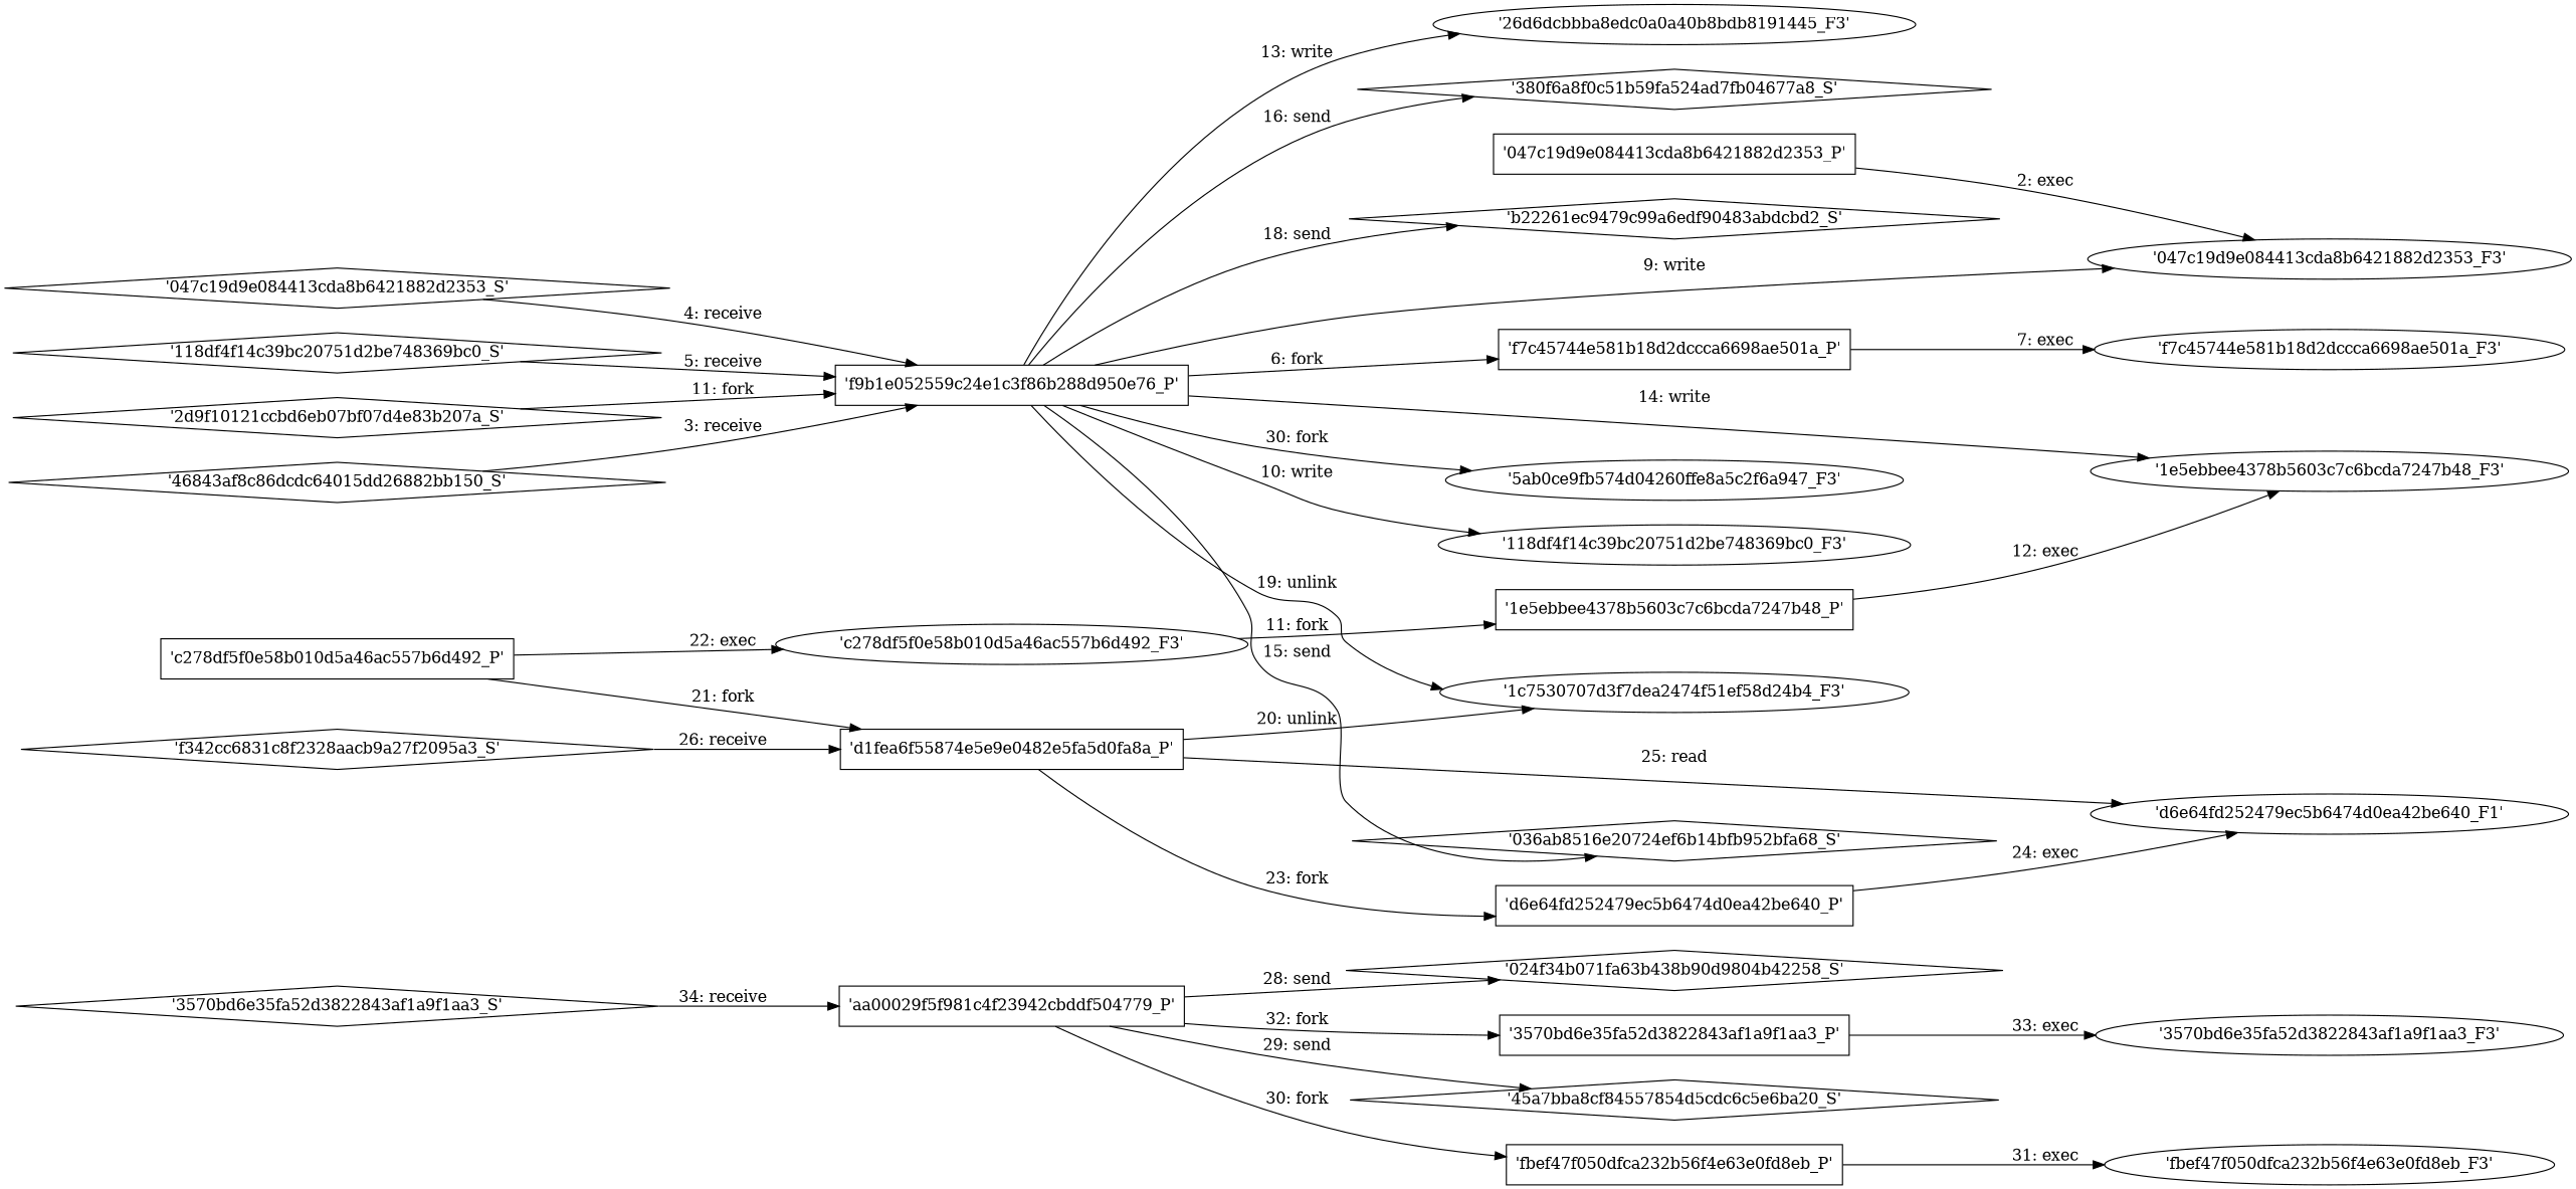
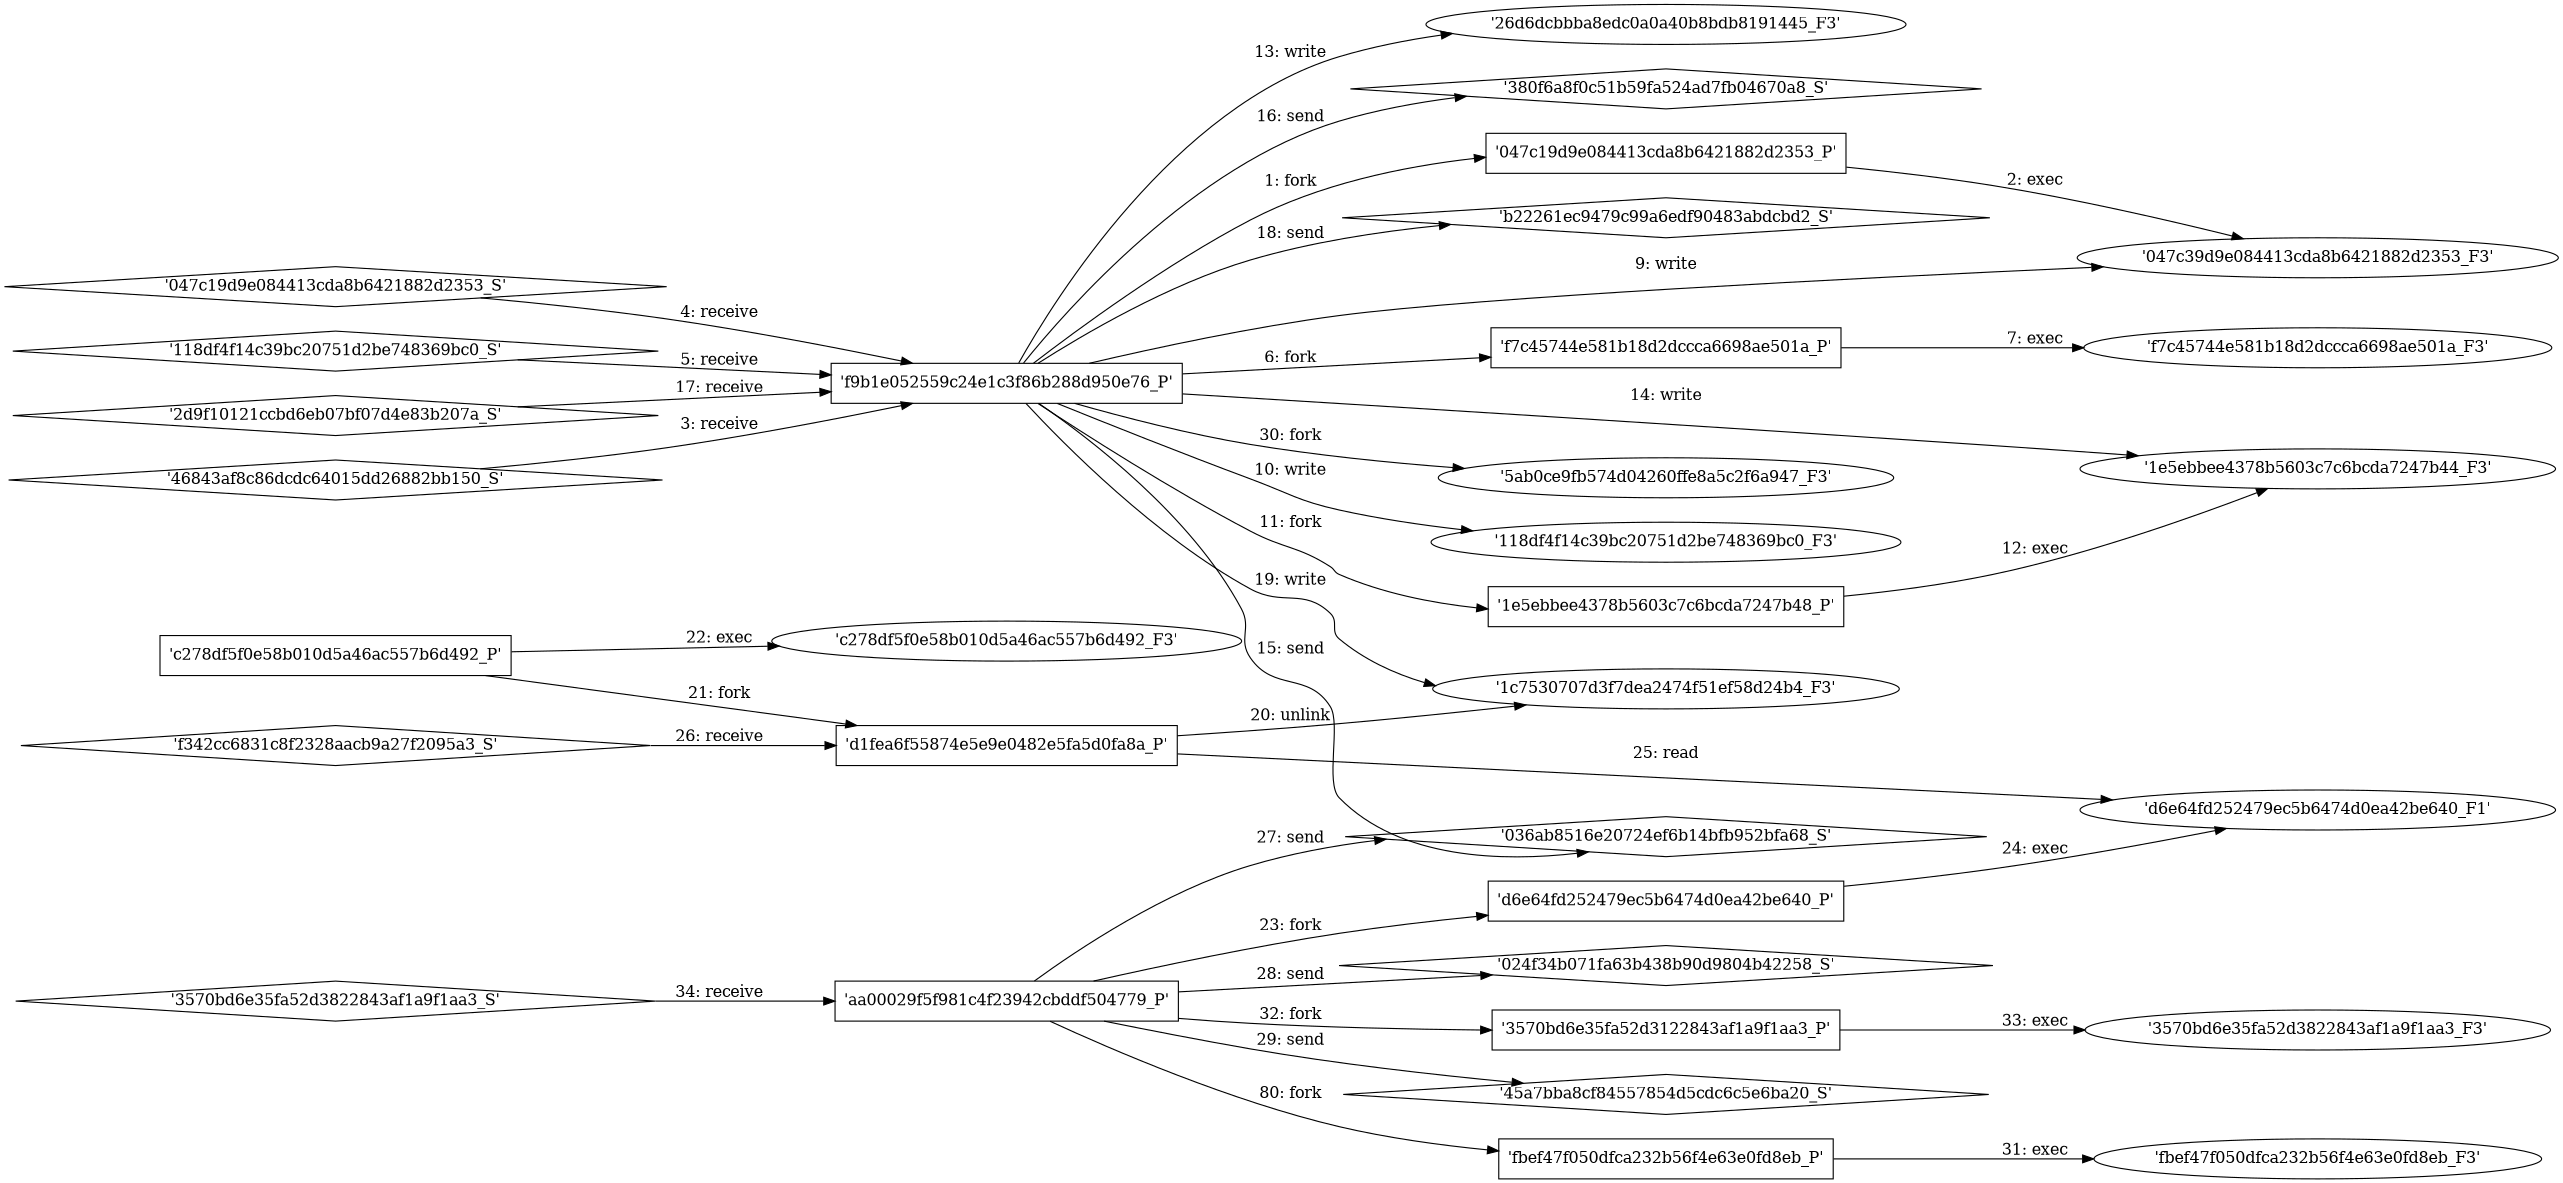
  digraph {
    engine=neato
    fixedsize=false
    fontsize=10
    nodesep=0.3
    rankdir=LR
    ranksep=0
    splines=true
    node [node_type=Socket shape=ellipse]
    "'f9b1e052559c24e1c3f86b288d950e76_P'" [node_type=Process shape=box]
    "'047c19d9e084413cda8b6421882d2353_P'" [node_type=Process shape=box]
-   "'047c19d9e084413cda8b6421882d2353_F3'" [node_type=file]
+   "'047c19d9e084413cda8b6421882d2353_F3'" [node_type=file label="'047c39d9e084413cda8b6421882d2353_F3'"]
    "'f7c45744e581b18d2dccca6698ae501a_P'" [node_type=Process shape=box]
    "'5ab0ce9fb574d04260ffe8a5c2f6a947_F3'" [node_type=file]
    "'118df4f14c39bc20751d2be748369bc0_F3'" [node_type=file]
    "'1e5ebbee4378b5603c7c6bcda7247b48_P'" [node_type=Process shape=box]
-   "'1e5ebbee4378b5603c7c6bcda7247b48_F3'" [node_type=file]
+   "'1e5ebbee4378b5603c7c6bcda7247b48_F3'" [node_type=file label="'1e5ebbee4378b5603c7c6bcda7247b44_F3'"]
    "'26d6dcbbba8edc0a0a40b8bdb8191445_F3'" [node_type=file]
    "'036ab8516e20724ef6b14bfb952bfa68_S'" [shape=diamond]
-   "'380f6a8f0c51b59fa524ad7fb04670a8_S'" [shape=diamond label="'380f6a8f0c51b59fa524ad7fb04677a8_S'"]
+   "'380f6a8f0c51b59fa524ad7fb04670a8_S'" [shape=diamond]
    n12 [label="'b22261ec9479c99a6edf90483abdcbd2_S'" shape=diamond]
    "'1c7530707d3f7dea2474f51ef58d24b4_F3'" [node_type=file]
    "'f7c45744e581b18d2dccca6698ae501a_F3'" [node_type=File]
    "'46843af8c86dcdc64015dd26882bb150_S'" [shape=diamond]
    "'047c19d9e084413cda8b6421882d2353_S'" [shape=diamond]
    "'118df4f14c39bc20751d2be748369bc0_S'" [shape=diamond]
    "'2d9f10121ccbd6eb07bf07d4e83b207a_S'" [shape=diamond]
    "'d1fea6f55874e5e9e0482e5fa5d0fa8a_P'" [node_type=Process shape=box]
    "'d6e64fd252479ec5b6474d0ea42be640_P'" [node_type=Process shape=box]
    "'d6e64fd252479ec5b6474d0ea42be640_F1'" [node_type=file]
    "'c278df5f0e58b010d5a46ac557b6d492_P'" [node_type=Process shape=box]
    "'c278df5f0e58b010d5a46ac557b6d492_F3'" [node_type=File]
    "'f342cc6831c8f2328aacb9a27f2095a3_S'" [shape=diamond]
    "'aa00029f5f981c4f23942cbddf504779_P'" [node_type=Process shape=box]
    "'024f34b071fa63b438b90d9804b42258_S'" [shape=diamond]
    "'45a7bba8cf84557854d5cdc6c5e6ba20_S'" [shape=diamond]
    "'fbef47f050dfca232b56f4e63e0fd8eb_P'" [node_type=Process shape=box]
-   "'3570bd6e35fa52d3822843af1a9f1aa3_P'" [node_type=Process shape=box]
+   "'3570bd6e35fa52d3822843af1a9f1aa3_P'" [node_type=Process shape=box label="'3570bd6e35fa52d3122843af1a9f1aa3_P'"]
    "'fbef47f050dfca232b56f4e63e0fd8eb_F3'" [node_type=File]
    "'3570bd6e35fa52d3822843af1a9f1aa3_F3'" [node_type=File]
    "'3570bd6e35fa52d3822843af1a9f1aa3_S'" [shape=diamond]
+   "'f9b1e052559c24e1c3f86b288d950e76_P'" -> "'047c19d9e084413cda8b6421882d2353_P'" [label="1: fork"]
    "'f9b1e052559c24e1c3f86b288d950e76_P'" -> "'047c19d9e084413cda8b6421882d2353_F3'" [label="9: write"]
    "'f9b1e052559c24e1c3f86b288d950e76_P'" -> "'f7c45744e581b18d2dccca6698ae501a_P'" [label="6: fork"]
    "'f9b1e052559c24e1c3f86b288d950e76_P'" -> "'5ab0ce9fb574d04260ffe8a5c2f6a947_F3'" [label="30: fork"]
    "'f9b1e052559c24e1c3f86b288d950e76_P'" -> "'118df4f14c39bc20751d2be748369bc0_F3'" [label="10: write"]
-   "'c278df5f0e58b010d5a46ac557b6d492_F3'" -> "'1e5ebbee4378b5603c7c6bcda7247b48_P'" [label="11: fork"]
+   "'f9b1e052559c24e1c3f86b288d950e76_P'" -> "'1e5ebbee4378b5603c7c6bcda7247b48_P'" [label="11: fork"]
    "'f9b1e052559c24e1c3f86b288d950e76_P'" -> "'1e5ebbee4378b5603c7c6bcda7247b48_F3'" [label="14: write"]
    "'f9b1e052559c24e1c3f86b288d950e76_P'" -> "'26d6dcbbba8edc0a0a40b8bdb8191445_F3'" [label="13: write"]
    "'f9b1e052559c24e1c3f86b288d950e76_P'" -> "'036ab8516e20724ef6b14bfb952bfa68_S'" [label="15: send"]
    "'f9b1e052559c24e1c3f86b288d950e76_P'" -> "'380f6a8f0c51b59fa524ad7fb04670a8_S'" [label="16: send"]
    "'f9b1e052559c24e1c3f86b288d950e76_P'" -> n12 [label="18: send"]
-   "'f9b1e052559c24e1c3f86b288d950e76_P'" -> "'1c7530707d3f7dea2474f51ef58d24b4_F3'" [label="19: unlink"]
+   "'f9b1e052559c24e1c3f86b288d950e76_P'" -> "'1c7530707d3f7dea2474f51ef58d24b4_F3'" [label="19: write"]
    "'047c19d9e084413cda8b6421882d2353_P'" -> "'047c19d9e084413cda8b6421882d2353_F3'" [label="2: exec"]
    "'f7c45744e581b18d2dccca6698ae501a_P'" -> "'f7c45744e581b18d2dccca6698ae501a_F3'" [label="7: exec"]
    "'1e5ebbee4378b5603c7c6bcda7247b48_P'" -> "'1e5ebbee4378b5603c7c6bcda7247b48_F3'" [label="12: exec"]
    "'46843af8c86dcdc64015dd26882bb150_S'" -> "'f9b1e052559c24e1c3f86b288d950e76_P'" [label="3: receive"]
    "'047c19d9e084413cda8b6421882d2353_S'" -> "'f9b1e052559c24e1c3f86b288d950e76_P'" [label="4: receive"]
    "'118df4f14c39bc20751d2be748369bc0_S'" -> "'f9b1e052559c24e1c3f86b288d950e76_P'" [label="5: receive"]
-   "'2d9f10121ccbd6eb07bf07d4e83b207a_S'" -> "'f9b1e052559c24e1c3f86b288d950e76_P'" [label="11: fork"]
+   "'2d9f10121ccbd6eb07bf07d4e83b207a_S'" -> "'f9b1e052559c24e1c3f86b288d950e76_P'" [label="17: receive"]
    "'d1fea6f55874e5e9e0482e5fa5d0fa8a_P'" -> "'1c7530707d3f7dea2474f51ef58d24b4_F3'" [label="20: unlink"]
-   "'d1fea6f55874e5e9e0482e5fa5d0fa8a_P'" -> "'d6e64fd252479ec5b6474d0ea42be640_P'" [label="23: fork"]
+   "'aa00029f5f981c4f23942cbddf504779_P'" -> "'d6e64fd252479ec5b6474d0ea42be640_P'" [label="23: fork"]
    "'d1fea6f55874e5e9e0482e5fa5d0fa8a_P'" -> "'d6e64fd252479ec5b6474d0ea42be640_F1'" [label="25: read"]
    "'d6e64fd252479ec5b6474d0ea42be640_P'" -> "'d6e64fd252479ec5b6474d0ea42be640_F1'" [label="24: exec"]
    "'c278df5f0e58b010d5a46ac557b6d492_P'" -> "'d1fea6f55874e5e9e0482e5fa5d0fa8a_P'" [label="21: fork"]
    "'c278df5f0e58b010d5a46ac557b6d492_P'" -> "'c278df5f0e58b010d5a46ac557b6d492_F3'" [label="22: exec"]
    "'f342cc6831c8f2328aacb9a27f2095a3_S'" -> "'d1fea6f55874e5e9e0482e5fa5d0fa8a_P'" [label="26: receive"]
+   "'aa00029f5f981c4f23942cbddf504779_P'" -> "'036ab8516e20724ef6b14bfb952bfa68_S'" [label="27: send"]
    "'aa00029f5f981c4f23942cbddf504779_P'" -> "'024f34b071fa63b438b90d9804b42258_S'" [label="28: send"]
    "'aa00029f5f981c4f23942cbddf504779_P'" -> "'45a7bba8cf84557854d5cdc6c5e6ba20_S'" [label="29: send"]
-   "'aa00029f5f981c4f23942cbddf504779_P'" -> "'fbef47f050dfca232b56f4e63e0fd8eb_P'" [label="30: fork"]
+   "'aa00029f5f981c4f23942cbddf504779_P'" -> "'fbef47f050dfca232b56f4e63e0fd8eb_P'" [label="80: fork"]
    "'aa00029f5f981c4f23942cbddf504779_P'" -> "'3570bd6e35fa52d3822843af1a9f1aa3_P'" [label="32: fork"]
    "'fbef47f050dfca232b56f4e63e0fd8eb_P'" -> "'fbef47f050dfca232b56f4e63e0fd8eb_F3'" [label="31: exec"]
    "'3570bd6e35fa52d3822843af1a9f1aa3_P'" -> "'3570bd6e35fa52d3822843af1a9f1aa3_F3'" [label="33: exec"]
    "'3570bd6e35fa52d3822843af1a9f1aa3_S'" -> "'aa00029f5f981c4f23942cbddf504779_P'" [label="34: receive"]
  }
